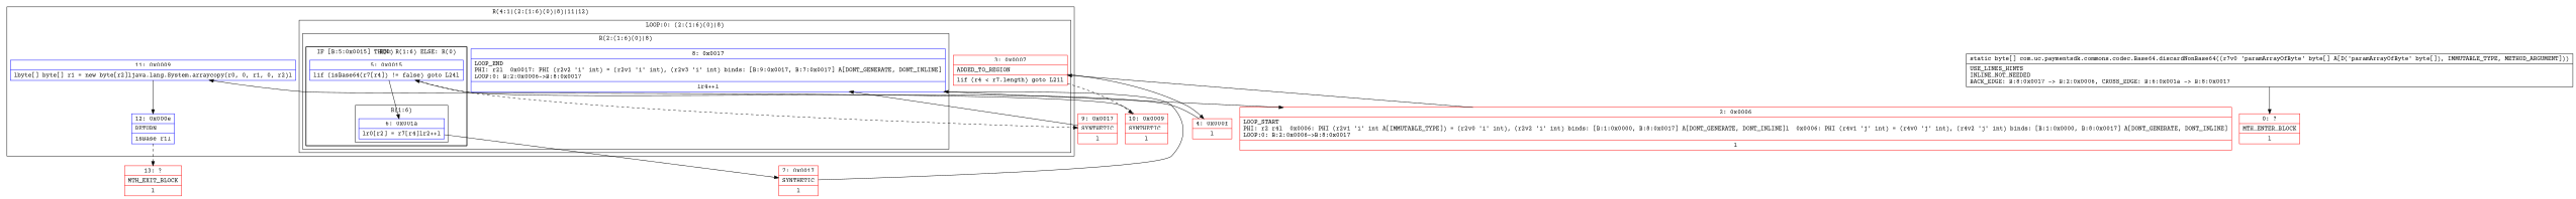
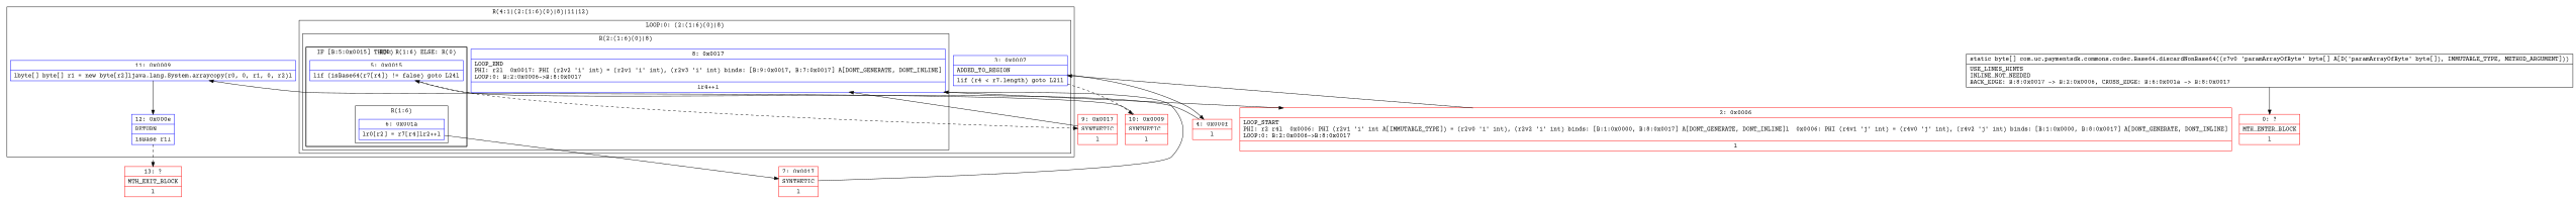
  digraph {
    fontname="Courier Prime"
    node [color=red fontname="Courier Prime" shape=record]
    edge [fontname="Courier Prime"]
    n1 [color=blue label="{6\:\ 0x001a|lr0[r2] = r7[r4]lr2++l}"]
    n2 [color=blue label="{5\:\ 0x0015|lif (isBase64(r7[r4]) != false) goto L24l}"]
    n3 [color=blue label="{8\:\ 0x0017|LOOP_END\lPHI: r2l  0x0017: PHI (r2v2 'i' int) = (r2v1 'i' int), (r2v3 'i' int) binds: [B:9:0x0017, B:7:0x0017] A[DONT_GENERATE, DONT_INLINE]\lLOOP:0: B:2:0x0006\-\>B:8:0x0017\l|lr4++l}"]
-   n4 [label="{3\:\ 0x0007|ADDED_TO_REGION\l|lif (r4 \< r7.length) goto L21l}"]
+   n4 [color=blue label="{3\:\ 0x0007|ADDED_TO_REGION\l|lif (r4 \< r7.length) goto L21l}"]
    n5 [color=blue label="{11\:\ 0x0009|lbyte[] byte[] r1 = new byte[r2]ljava.lang.System.arraycopy(r0, 0, r1, 0, r2)l}"]
    n6 [color=blue label="{12\:\ 0x000e|RETURN\l|isBase r1l}"]
    n7 [label="{7\:\ 0x0017|SYNTHETIC\l|l}"]
    n8 [label="{9\:\ 0x0017|SYNTHETIC\l|l}"]
    n9 [label="{2\:\ 0x0006|LOOP_START\lPHI: r2 r4l  0x0006: PHI (r2v1 'i' int A[IMMUTABLE_TYPE]) = (r2v0 'i' int), (r2v2 'i' int) binds: [B:1:0x0000, B:8:0x0017] A[DONT_GENERATE, DONT_INLINE]l  0x0006: PHI (r4v1 'j' int) = (r4v0 'j' int), (r4v2 'j' int) binds: [B:1:0x0000, B:8:0x0017] A[DONT_GENERATE, DONT_INLINE]\lLOOP:0: B:2:0x0006\-\>B:8:0x0017\l|l}"]
    n10 [label="{4\:\ 0x000f|l}"]
    n11 [label="{10\:\ 0x0009|SYNTHETIC\l|l}"]
    n12 [label="{13\:\ ?|MTH_EXIT_BLOCK\l|l}"]
    n13 [label="{0\:\ ?|MTH_ENTER_BLOCK\l|l}"]
    n14 [label="{static byte[] com.uc.paymentsdk.commons.codec.Base64.discardNonBase64((r7v0 'paramArrayOfByte' byte[] A[D('paramArrayOfByte' byte[]), IMMUTABLE_TYPE, METHOD_ARGUMENT]))  | USE_LINES_HINTS\lINLINE_NOT_NEEDED\lBACK_EDGE: B:8:0x0017 \-\> B:2:0x0006, CROSS_EDGE: B:6:0x001a \-\> B:8:0x0017\l}" color=""]
    subgraph cluster_1 {
      label="R(4:1|(2:(1:6)(0)|8)|11|12)"
      n5
      n6
      subgraph cluster_2 {
        label="LOOP:0: (2:(1:6)(0)|8)"
        n4
        subgraph cluster_3 {
          label="R(2:(1:6)(0)|8)"
          n3
          subgraph cluster_4 {
            label="IF [B:5:0x0015] THEN: R(1:6) ELSE: R(0)"
            n2
            subgraph cluster_5 {
              label="R(1:6)"
              n1
            }
            subgraph cluster_6 {
              label="R(0)"
            }
          }
        }
      }
    }
    n1 -> n7
-   n2 -> n1
    n2 -> n8 [style=dashed]
    n3 -> n9
    n4 -> n10
    n4 -> n11 [style=dashed]
    n5 -> n6
    n6 -> n12 [style=dashed]
    n7 -> n3
    n8 -> n3
    n9 -> n4
    n10 -> n2
    n11 -> n5
    n14 -> n13
  }
